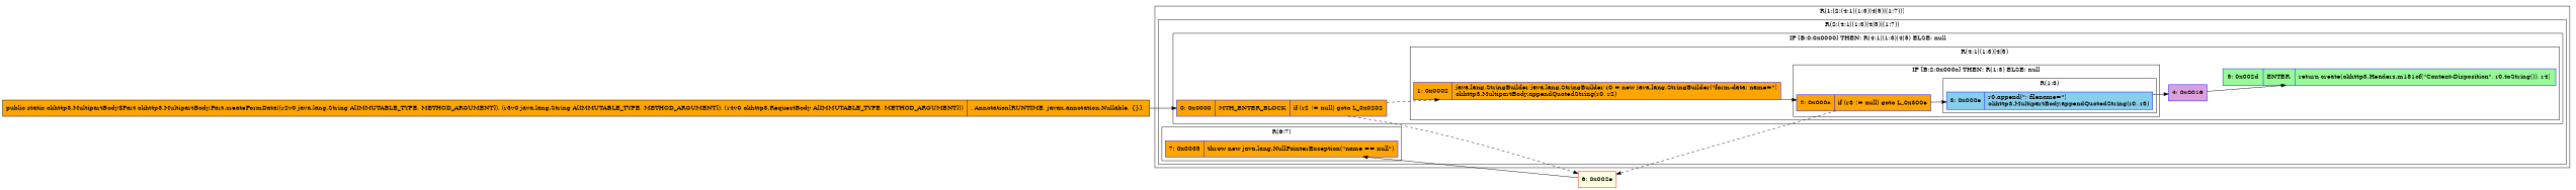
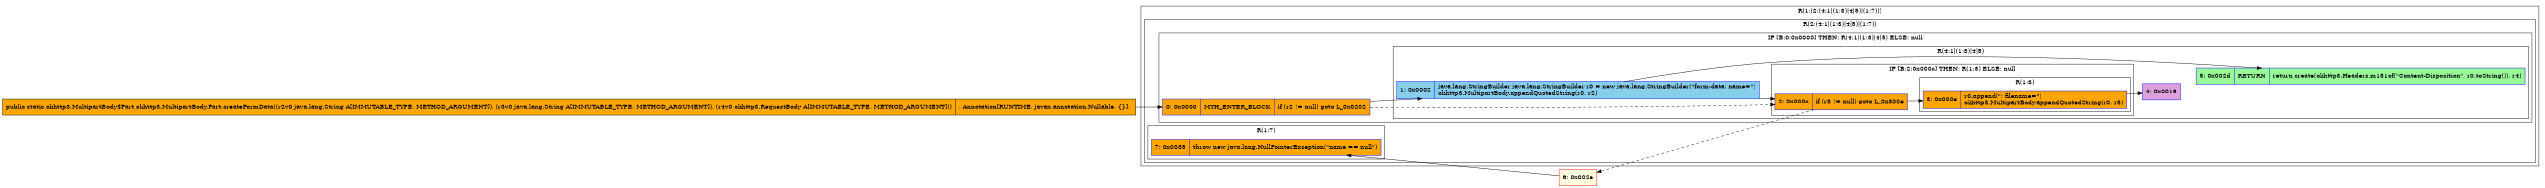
  digraph {
    rankdir=LR
    node [color=blue fillcolor=orange shape=record style=filled]
-   n1 [fillcolor=skyblue label="{3\:\ 0x000e|r0.append(\"; filename=\")\lokhttp3.MultipartBody.appendQuotedString(r0, r3)\l}"]
+   n1 [label="{3\:\ 0x000e|r0.append(\"; filename=\")\lokhttp3.MultipartBody.appendQuotedString(r0, r3)\l}"]
    n2 [label="{2\:\ 0x000c|if (r3 != null) goto L_0x300e\l}"]
-   n3 [label="{1\:\ 0x0002|java.lang.StringBuilder java.lang.StringBuilder r0 = new java.lang.StringBuilder(\"form\-data; name=\")\lokhttp3.MultipartBody.appendQuotedString(r0, r2)\l}"]
+   n3 [fillcolor=skyblue label="{1\:\ 0x0002|java.lang.StringBuilder java.lang.StringBuilder r0 = new java.lang.StringBuilder(\"form\-data; name=\")\lokhttp3.MultipartBody.appendQuotedString(r0, r2)\l}"]
    n4 [fillcolor=plum label="{4\:\ 0x0016}"]
-   n5 [fillcolor=palegreen label="{5\:\ 0x002d|ENTER\l|return create(okhttp3.Headers.m181of(\"Content\-Disposition\", r0.toString()), r4)\l}"]
+   n5 [fillcolor=palegreen label="{5\:\ 0x002d|RETURN\l|return create(okhttp3.Headers.m181of(\"Content\-Disposition\", r0.toString()), r4)\l}"]
    n6 [label="{0\:\ 0x0000|MTH_ENTER_BLOCK\l|if (r2 != null) goto L_0x0202\l}"]
    n7 [label="{7\:\ 0x0035|throw new java.lang.NullPointerException(\"name == null\")\l}"]
    n8 [color=red fillcolor=lightyellow label="{6\:\ 0x002e}"]
    n9 [label="{public static okhttp3.MultipartBody$Part okhttp3.MultipartBody.Part.createFormData((r2v0 java.lang.String A[IMMUTABLE_TYPE, METHOD_ARGUMENT]), (r3v0 java.lang.String A[IMMUTABLE_TYPE, METHOD_ARGUMENT]), (r4v0 okhttp3.RequestBody A[IMMUTABLE_TYPE, METHOD_ARGUMENT]))  | , Annotation[RUNTIME, javax.annotation.Nullable, \{\}], \l}" color=""]
    subgraph cluster_1 {
      label="R(1:(2:(4:1|(1:3)|4|5)|(1:7)))"
      subgraph cluster_2 {
        label="R(2:(4:1|(1:3)|4|5)|(1:7))"
        subgraph cluster_3 {
          label="IF [B:0:0x0000] THEN: R(4:1|(1:3)|4|5) ELSE: null"
          n6
          subgraph cluster_4 {
            label="R(4:1|(1:3)|4|5)"
            n3
            n4
            n5
            subgraph cluster_5 {
              label="IF [B:2:0x000c] THEN: R(1:3) ELSE: null"
              n2
              subgraph cluster_6 {
                label="R(1:3)"
                n1
              }
            }
          }
        }
        subgraph cluster_7 {
-         label="R(6:7)"
+         label="R(1:7)"
          n7
        }
      }
    }
    n1 -> n4
    n2 -> n1
    n2 -> n8 [style=dashed]
    n3 -> n2
-   n4 -> n5
-   n6 -> n3 [style=dashed]
-   n6 -> n8 [style=dashed]
+   n3 -> n5
+   n6 -> n3
+   n6 -> n2 [style=dashed]
    n8 -> n7
    n9 -> n6
  }
